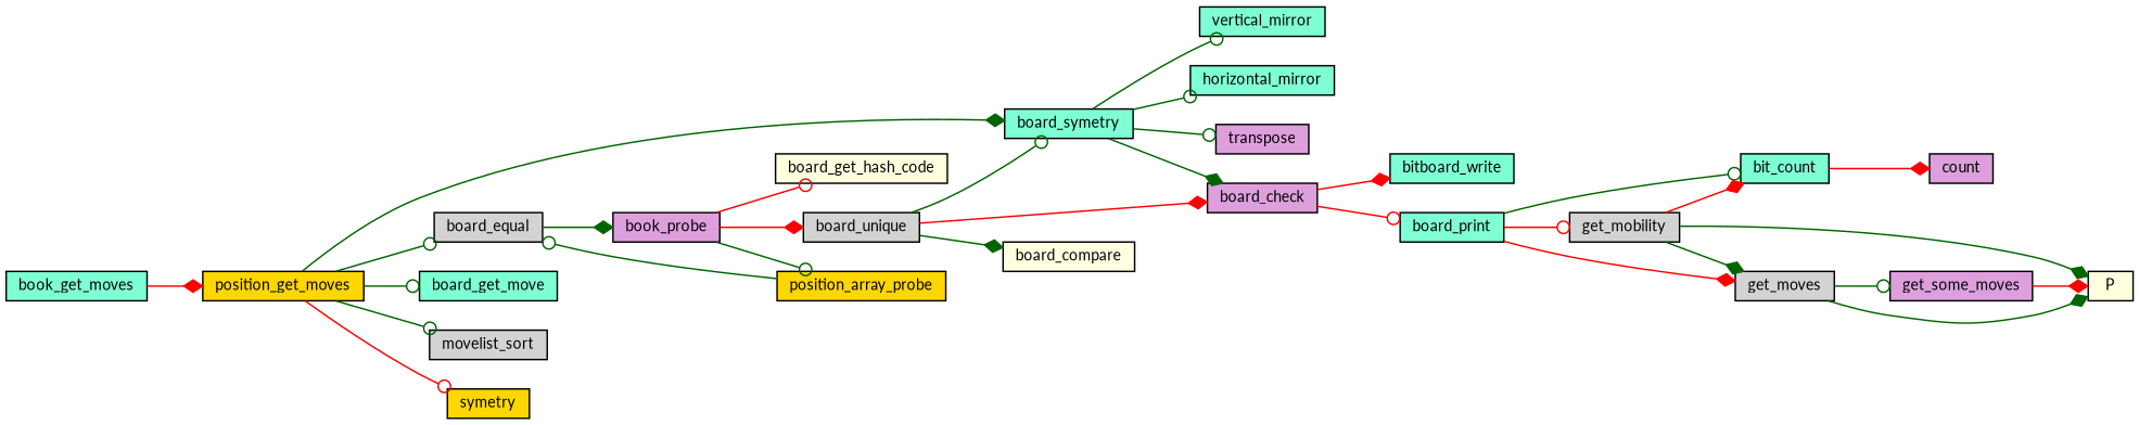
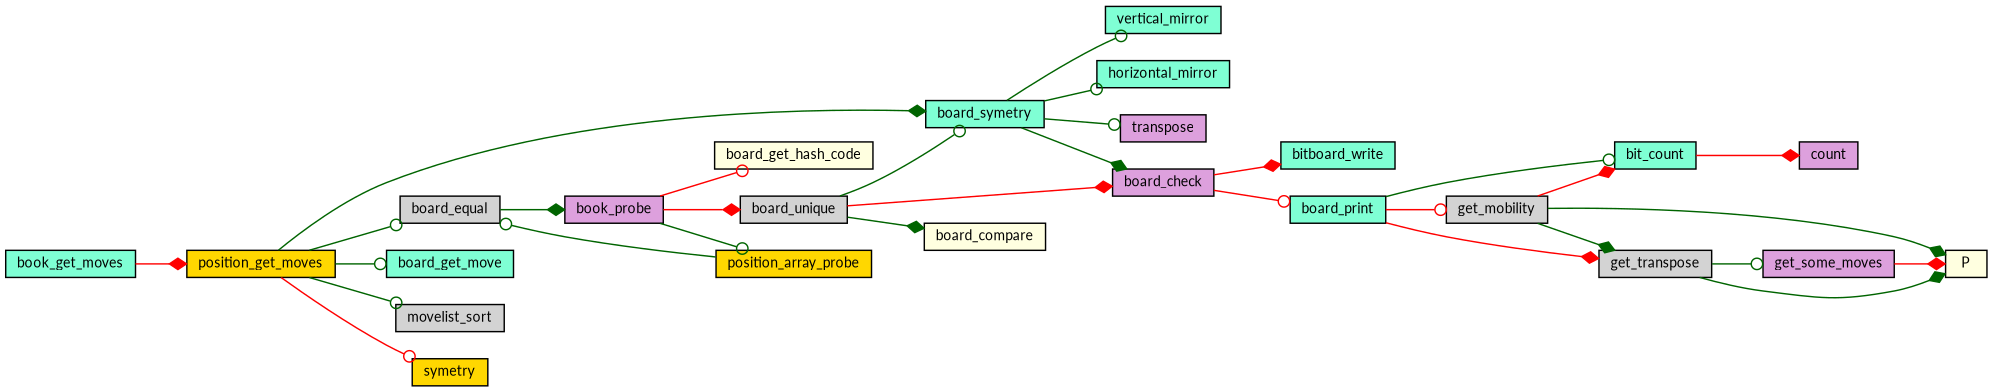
  digraph {
    fontname=Lato
    rankdir=LR
    node [color=black fillcolor=aquamarine fontname=Lato fontsize=10 shape=record style=filled]
    edge [arrowhead=diamond color=darkgreen fontname=Lato fontsize=10 labelfontname=FreeSans labelfontsize=10 style=solid]
    n1 [fontcolor=black height=0.2 label=book_get_moves width=0.4]
    n2 [fillcolor=gold height=0.2 label=position_get_moves width=0.4]
    n3 [fillcolor=plum height=0.2 label=book_probe width=0.4]
    n4 [fillcolor=lightyellow height=0.2 label=board_get_hash_code width=0.4]
    n5 [fillcolor=lightgrey height=0.2 label=board_unique width=0.4]
    n6 [fillcolor=gold height=0.2 label=position_array_probe width=0.4]
    n7 [height=0.2 label=board_symetry width=0.4]
    n8 [fillcolor=lightgrey height=0.2 label=board_equal width=0.4]
    n9 [height=0.2 label=board_get_move width=0.4]
    n10 [fillcolor=lightgrey height=0.2 label=movelist_sort width=0.4]
    n11 [fillcolor=gold height=0.2 label=symetry width=0.4]
    n12 [fillcolor=plum height=0.2 label=board_check width=0.4]
    n13 [fillcolor=lightyellow height=0.2 label=board_compare width=0.4]
    n14 [height=0.2 label=bitboard_write width=0.4]
    n15 [height=0.2 label=board_print width=0.4]
    n16 [height=0.2 label=horizontal_mirror width=0.4]
    n17 [fillcolor=plum height=0.2 label=transpose width=0.4]
    n18 [height=0.2 label=vertical_mirror width=0.4]
    n19 [height=0.2 label=bit_count width=0.4]
    n20 [fillcolor=lightgrey height=0.2 label=get_mobility width=0.4]
-   n21 [fillcolor=lightgrey height=0.2 label=get_moves width=0.4]
+   n21 [fillcolor=lightgrey height=0.2 label=get_transpose width=0.4]
    n22 [fillcolor=plum height=0.2 label=count width=0.4]
    n23 [fillcolor=lightyellow height=0.2 label=P width=0.4]
    n24 [fillcolor=plum height=0.2 label=get_some_moves width=0.4]
    n1 -> n2 [color=red]
    n2 -> n7
    n2 -> n8 [arrowhead=odot]
    n2 -> n9 [arrowhead=odot]
    n2 -> n10 [arrowhead=odot]
    n2 -> n11 [arrowhead=odot color=red]
    n3 -> n4 [arrowhead=odot color=red]
    n3 -> n5 [color=red]
    n3 -> n6 [arrowhead=odot]
    n5 -> n7 [arrowhead=odot]
    n5 -> n12 [color=red]
    n5 -> n13
    n6 -> n8 [arrowhead=odot]
    n7 -> n12
    n7 -> n16 [arrowhead=odot]
    n7 -> n17 [arrowhead=odot]
    n7 -> n18 [arrowhead=odot]
    n8 -> n3
    n12 -> n14 [color=red]
    n12 -> n15 [arrowhead=odot color=red]
    n15 -> n19 [arrowhead=odot]
    n15 -> n20 [arrowhead=odot color=red]
    n15 -> n21 [color=red]
    n19 -> n22 [color=red]
    n20 -> n19 [color=red]
    n20 -> n21
    n20 -> n23
    n21 -> n23
    n21 -> n24 [arrowhead=odot]
    n24 -> n23 [color=red]
  }
